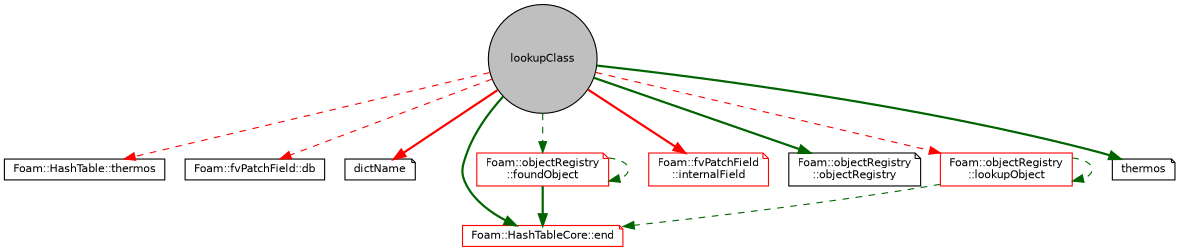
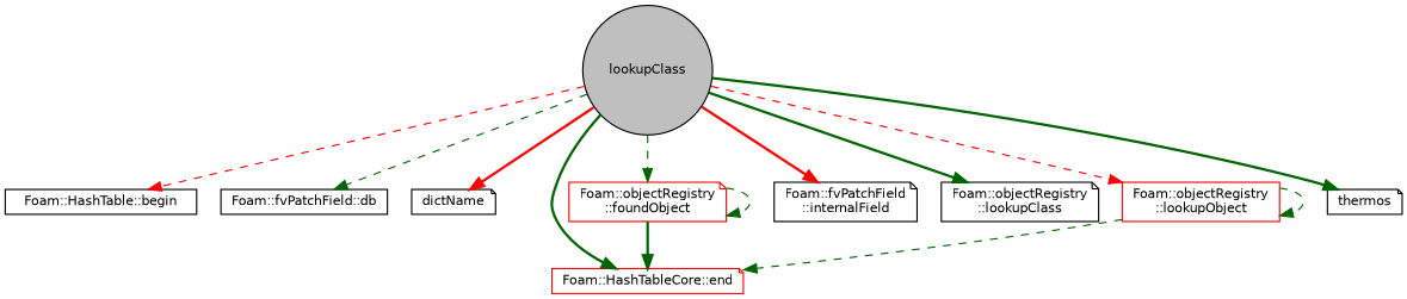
  digraph {
    rankdir=TB
    node [color=black fontname=Helvetica fontsize=10 shape=note]
    edge [color=darkgreen fontname=Helvetica fontsize=10 labelfontname=Helvetica labelfontsize=10 style=dashed]
    n1 [fillcolor=grey75 fontcolor=black height=0.2 label=lookupClass shape=circle style=filled width=0.4]
-   n2 [height=0.2 label="Foam::HashTable::thermos" shape=box width=0.4]
+   n2 [height=0.2 label="Foam::HashTable::begin" shape=box width=0.4]
    n3 [height=0.2 label="Foam::fvPatchField::db" shape=box width=0.4]
    n4 [height=0.2 label=dictName width=0.4]
    n5 [color=red height=0.2 label="Foam::HashTableCore::end" width=0.4]
    n6 [color=red height=0.2 label="Foam::objectRegistry\l::foundObject" width=0.4]
-   n7 [color=red height=0.2 label="Foam::fvPatchField\l::internalField" width=0.4]
-   n8 [height=0.2 label="Foam::objectRegistry\l::objectRegistry" width=0.4]
+   n7 [height=0.2 label="Foam::fvPatchField\l::internalField" width=0.4]
+   n8 [height=0.2 label="Foam::objectRegistry\l::lookupClass" width=0.4]
    n9 [color=red height=0.2 label="Foam::objectRegistry\l::lookupObject" shape=box width=0.4]
    n10 [height=0.2 label=thermos width=0.4]
    n1 -> n2 [color=red]
-   n1 -> n3 [color=red]
+   n1 -> n3
    n1 -> n4 [color=red style=bold]
    n1 -> n5 [style=bold]
    n1 -> n6
    n1 -> n7 [color=red style=bold]
    n1 -> n8 [style=bold]
    n1 -> n9 [color=red]
    n1 -> n10 [style=bold]
    n6 -> n5 [style=bold]
    n6 -> n6
    n9 -> n5
    n9 -> n9
  }
